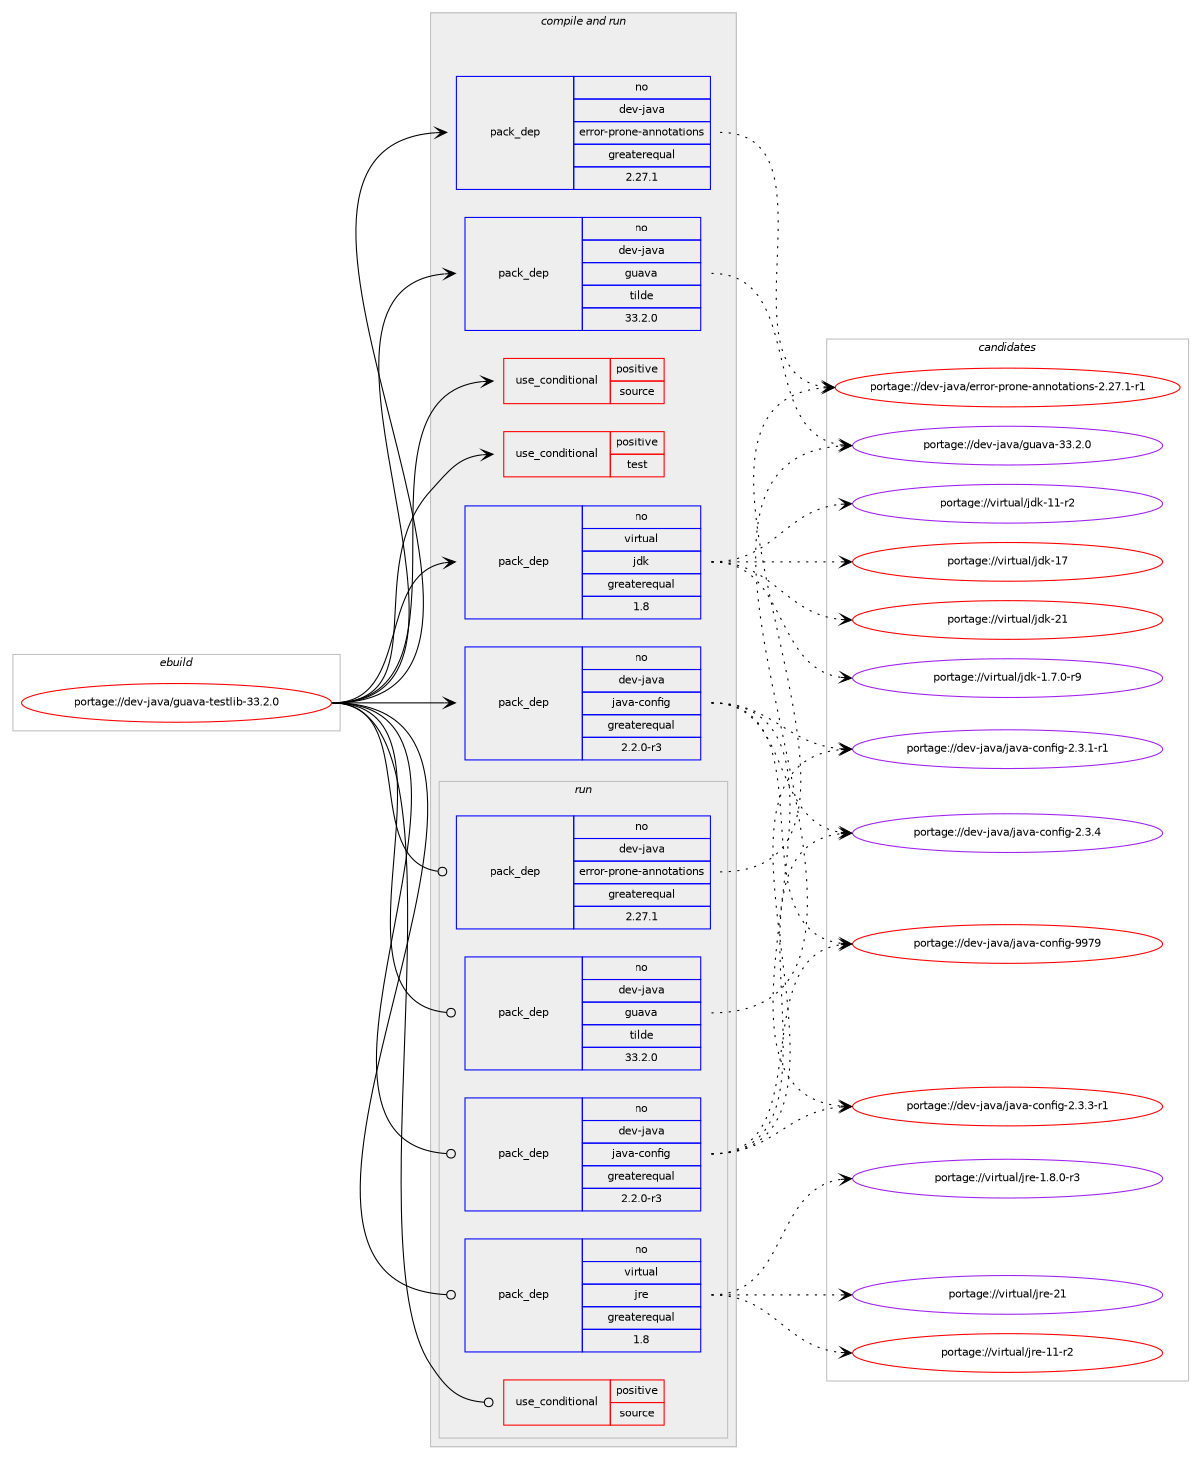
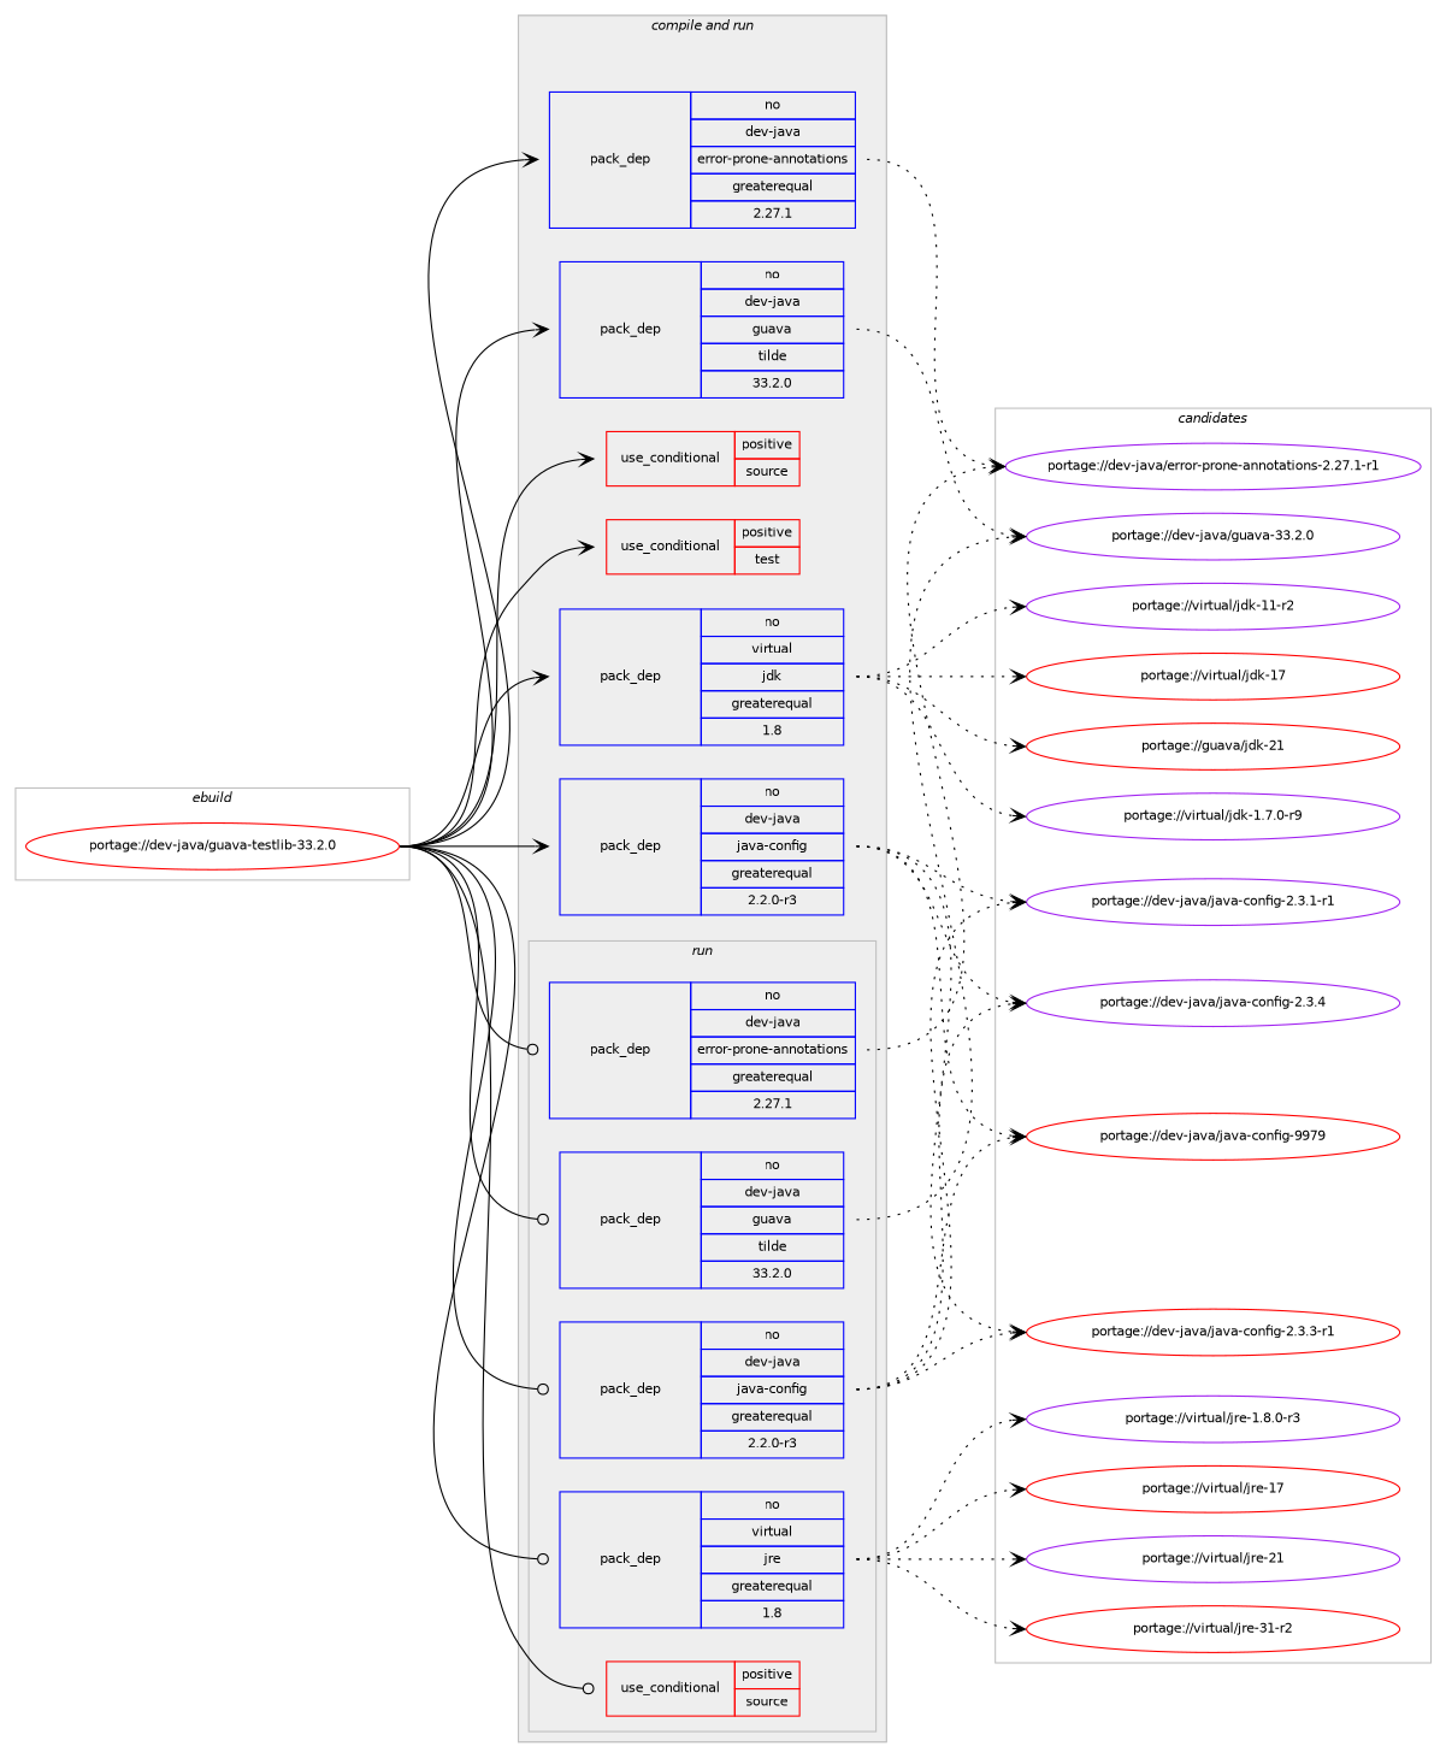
  digraph {
    compound=true
    concentrate=true
    fontname=Helvetica
    fontsize=10
    newrank=true
    rankdir=LR
    ranksep=1.5
    node [color=red fontname=Helvetica fontsize=10]
    edge [arrowhead=vee headport=w style=dotted tailport=e weight=100]
    n1 [label="portage://dev-java/guava-testlib-33.2.0" width=4]
    n2 [label=<<TABLE BORDER="0" CELLBORDER="1" CELLSPACING="0" CELLPADDING="4"><TR><TD ROWSPAN="3" CELLPADDING="10">use_conditional</TD></TR><TR><TD>positive</TD></TR><TR><TD>source</TD></TR></TABLE>> shape=none]
    n3 [label=<<TABLE BORDER="0" CELLBORDER="1" CELLSPACING="0" CELLPADDING="4"><TR><TD ROWSPAN="3" CELLPADDING="10">use_conditional</TD></TR><TR><TD>positive</TD></TR><TR><TD>test</TD></TR></TABLE>> shape=none]
    n4 [color=blue label=<<TABLE BORDER="0" CELLBORDER="1" CELLSPACING="0" CELLPADDING="4" WIDTH="220"><TR><TD ROWSPAN="6" CELLPADDING="30">pack_dep</TD></TR><TR><TD WIDTH="110">no</TD></TR><TR><TD>dev-java</TD></TR><TR><TD>error-prone-annotations</TD></TR><TR><TD>greaterequal</TD></TR><TR><TD>2.27.1</TD></TR></TABLE>> shape=none]
    n5 [color=blue label=<<TABLE BORDER="0" CELLBORDER="1" CELLSPACING="0" CELLPADDING="4" WIDTH="220"><TR><TD ROWSPAN="6" CELLPADDING="30">pack_dep</TD></TR><TR><TD WIDTH="110">no</TD></TR><TR><TD>dev-java</TD></TR><TR><TD>guava</TD></TR><TR><TD>tilde</TD></TR><TR><TD>33.2.0</TD></TR></TABLE>> shape=none]
    n6 [color=blue label=<<TABLE BORDER="0" CELLBORDER="1" CELLSPACING="0" CELLPADDING="4" WIDTH="220"><TR><TD ROWSPAN="6" CELLPADDING="30">pack_dep</TD></TR><TR><TD WIDTH="110">no</TD></TR><TR><TD>dev-java</TD></TR><TR><TD>java-config</TD></TR><TR><TD>greaterequal</TD></TR><TR><TD>2.2.0-r3</TD></TR></TABLE>> shape=none]
    n7 [color=blue label=<<TABLE BORDER="0" CELLBORDER="1" CELLSPACING="0" CELLPADDING="4" WIDTH="220"><TR><TD ROWSPAN="6" CELLPADDING="30">pack_dep</TD></TR><TR><TD WIDTH="110">no</TD></TR><TR><TD>virtual</TD></TR><TR><TD>jdk</TD></TR><TR><TD>greaterequal</TD></TR><TR><TD>1.8</TD></TR></TABLE>> shape=none]
    n8 [label=<<TABLE BORDER="0" CELLBORDER="1" CELLSPACING="0" CELLPADDING="4"><TR><TD ROWSPAN="3" CELLPADDING="10">use_conditional</TD></TR><TR><TD>positive</TD></TR><TR><TD>source</TD></TR></TABLE>> shape=none]
    n9 [color=blue label=<<TABLE BORDER="0" CELLBORDER="1" CELLSPACING="0" CELLPADDING="4" WIDTH="220"><TR><TD ROWSPAN="6" CELLPADDING="30">pack_dep</TD></TR><TR><TD WIDTH="110">no</TD></TR><TR><TD>dev-java</TD></TR><TR><TD>error-prone-annotations</TD></TR><TR><TD>greaterequal</TD></TR><TR><TD>2.27.1</TD></TR></TABLE>> shape=none]
    n10 [color=blue label=<<TABLE BORDER="0" CELLBORDER="1" CELLSPACING="0" CELLPADDING="4" WIDTH="220"><TR><TD ROWSPAN="6" CELLPADDING="30">pack_dep</TD></TR><TR><TD WIDTH="110">no</TD></TR><TR><TD>dev-java</TD></TR><TR><TD>guava</TD></TR><TR><TD>tilde</TD></TR><TR><TD>33.2.0</TD></TR></TABLE>> shape=none]
    n11 [color=blue label=<<TABLE BORDER="0" CELLBORDER="1" CELLSPACING="0" CELLPADDING="4" WIDTH="220"><TR><TD ROWSPAN="6" CELLPADDING="30">pack_dep</TD></TR><TR><TD WIDTH="110">no</TD></TR><TR><TD>dev-java</TD></TR><TR><TD>java-config</TD></TR><TR><TD>greaterequal</TD></TR><TR><TD>2.2.0-r3</TD></TR></TABLE>> shape=none]
    n12 [color=blue label=<<TABLE BORDER="0" CELLBORDER="1" CELLSPACING="0" CELLPADDING="4" WIDTH="220"><TR><TD ROWSPAN="6" CELLPADDING="30">pack_dep</TD></TR><TR><TD WIDTH="110">no</TD></TR><TR><TD>virtual</TD></TR><TR><TD>jre</TD></TR><TR><TD>greaterequal</TD></TR><TR><TD>1.8</TD></TR></TABLE>> shape=none]
-   n13 [label="portage://dev-java/error-prone-annotations-2.27.1-r1" width=4]
+   n13 [color=purple label="portage://dev-java/error-prone-annotations-2.27.1-r1" width=4]
    n14 [color=purple label="portage://dev-java/guava-33.2.0" width=4]
    n15 [color=purple label="portage://dev-java/java-config-2.3.1-r1" width=4]
    n16 [label="portage://dev-java/java-config-2.3.3-r1" width=4]
    n17 [color=purple label="portage://dev-java/java-config-2.3.4" width=4]
    n18 [label="portage://dev-java/java-config-9979" width=4]
    n19 [color=purple label="portage://virtual/jdk-1.7.0-r9" width=4]
    n20 [color=purple label="portage://virtual/jdk-11-r2" width=4]
    n21 [label="portage://virtual/jdk-17" width=4]
-   n22 [label="portage://virtual/jdk-21" width=4]
+   n22 [label="portage://guava/jdk-21" width=4]
    n23 [color=purple label="portage://virtual/jre-1.8.0-r3" width=4]
-   n24 [label="portage://virtual/jre-11-r2" width=4]
+   n24 [label="portage://virtual/jre-31-r2" width=4]
+   n25 [label="portage://virtual/jre-17" width=4]
    n26 [color=purple label="portage://virtual/jre-21" width=4]
    subgraph cluster_1 {
      color=gray
      label=<<i>ebuild</i>>
      rank=same
      n1
    }
    subgraph cluster_2 {
      color=gray
      label=<<i>dependencies</i>>
      subgraph cluster_3 {
        color=gray
        fillcolor="#eeeeee"
        label=<<i>compile</i>>
        style=filled
        subgraph sub_4 {
          color=gray
          fillcolor="#eeeeee"
          label=<<i>compile</i>>
          style=filled
          n2
        }
        subgraph sub_5 {
          color=gray
          fillcolor="#eeeeee"
          label=<<i>compile</i>>
          style=filled
          n3
        }
        subgraph sub_6 {
          color=gray
          fillcolor="#eeeeee"
          label=<<i>compile</i>>
          style=filled
          n4
        }
        subgraph sub_7 {
          color=gray
          fillcolor="#eeeeee"
          label=<<i>compile</i>>
          style=filled
          n5
        }
        subgraph sub_8 {
          color=gray
          fillcolor="#eeeeee"
          label=<<i>compile</i>>
          style=filled
          n6
        }
        subgraph sub_9 {
          color=gray
          fillcolor="#eeeeee"
          label=<<i>compile</i>>
          style=filled
          n7
        }
      }
      subgraph cluster_10 {
        color=gray
        fillcolor="#eeeeee"
        label=<<i>compile and run</i>>
        style=filled
      }
      subgraph cluster_11 {
        color=gray
        fillcolor="#eeeeee"
        label=<<i>run</i>>
        style=filled
        subgraph sub_12 {
          color=gray
          fillcolor="#eeeeee"
          label=<<i>run</i>>
          style=filled
          n8
        }
        subgraph sub_13 {
          color=gray
          fillcolor="#eeeeee"
          label=<<i>run</i>>
          style=filled
          n9
        }
        subgraph sub_14 {
          color=gray
          fillcolor="#eeeeee"
          label=<<i>run</i>>
          style=filled
          n10
        }
        subgraph sub_15 {
          color=gray
          fillcolor="#eeeeee"
          label=<<i>run</i>>
          style=filled
          n11
        }
        subgraph sub_16 {
          color=gray
          fillcolor="#eeeeee"
          label=<<i>run</i>>
          style=filled
          n12
        }
      }
    }
    subgraph cluster_17 {
      color=gray
      label=<<i>candidates</i>>
      rank=same
      subgraph sub_18 {
        color=black
        label=<<i>candidates</i>>
        nodesep=1
        rank=same
        n13
      }
      subgraph sub_19 {
        color=black
        label=<<i>candidates</i>>
        nodesep=1
        rank=same
        n14
      }
      subgraph sub_20 {
        color=black
        label=<<i>candidates</i>>
        nodesep=1
        rank=same
        n15
        n16
        n17
        n18
      }
      subgraph sub_21 {
        color=black
        label=<<i>candidates</i>>
        nodesep=1
        rank=same
        n19
        n20
        n21
        n22
      }
      subgraph sub_22 {
        color=black
        label=<<i>candidates</i>>
        nodesep=1
        rank=same
        n13
      }
      subgraph sub_23 {
        color=black
        label=<<i>candidates</i>>
        nodesep=1
        rank=same
        n14
      }
      subgraph sub_24 {
        color=black
        label=<<i>candidates</i>>
        nodesep=1
        rank=same
        n15
        n16
        n17
        n18
      }
      subgraph sub_25 {
        color=black
        label=<<i>candidates</i>>
        nodesep=1
        rank=same
        n23
        n24
+       n25
        n26
      }
    }
    n1 -> n2 [style=solid weight=20]
    n1 -> n3 [style=solid weight=20]
    n1 -> n4 [style=solid weight=20]
    n1 -> n5 [style=solid weight=20]
    n1 -> n6 [style=solid weight=20]
    n1 -> n7 [style=solid weight=20]
    n1 -> n8 [arrowhead=odot style=solid weight=20]
    n1 -> n9 [arrowhead=odot style=solid weight=20]
    n1 -> n10 [arrowhead=odot style=solid weight=20]
    n1 -> n11 [arrowhead=odot style=solid weight=20]
    n1 -> n12 [arrowhead=odot style=solid weight=20]
    n4 -> n13
    n5 -> n14
    n6 -> n15
    n6 -> n16
    n6 -> n17
    n6 -> n18
    n7 -> n19
    n7 -> n20
    n7 -> n21
    n7 -> n22
    n9 -> n13
    n10 -> n14
    n11 -> n15
    n11 -> n16
    n11 -> n17
    n11 -> n18
    n12 -> n23
    n12 -> n24
+   n12 -> n25
    n12 -> n26
  }
